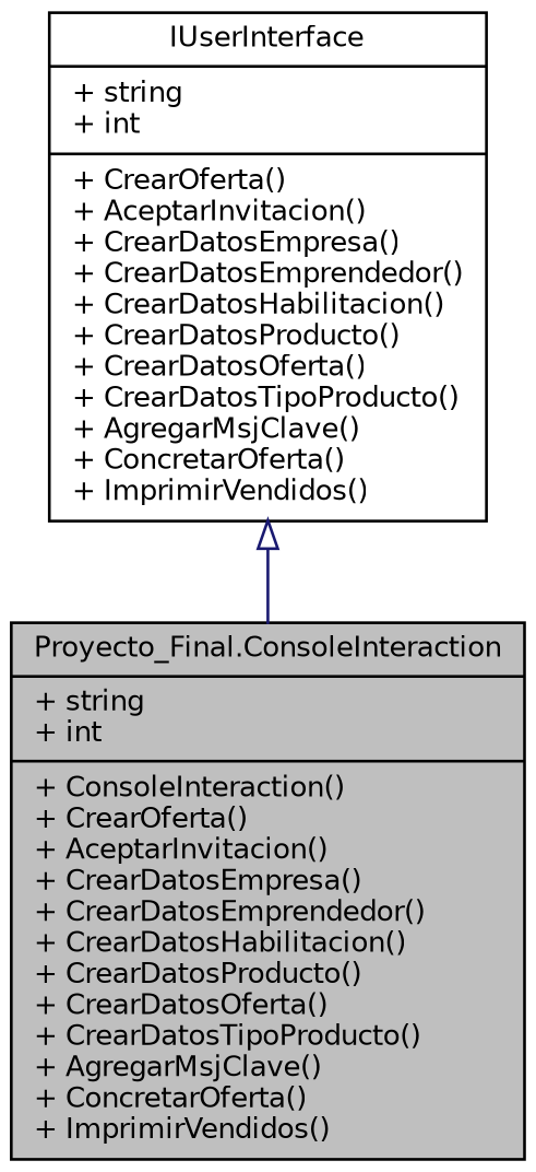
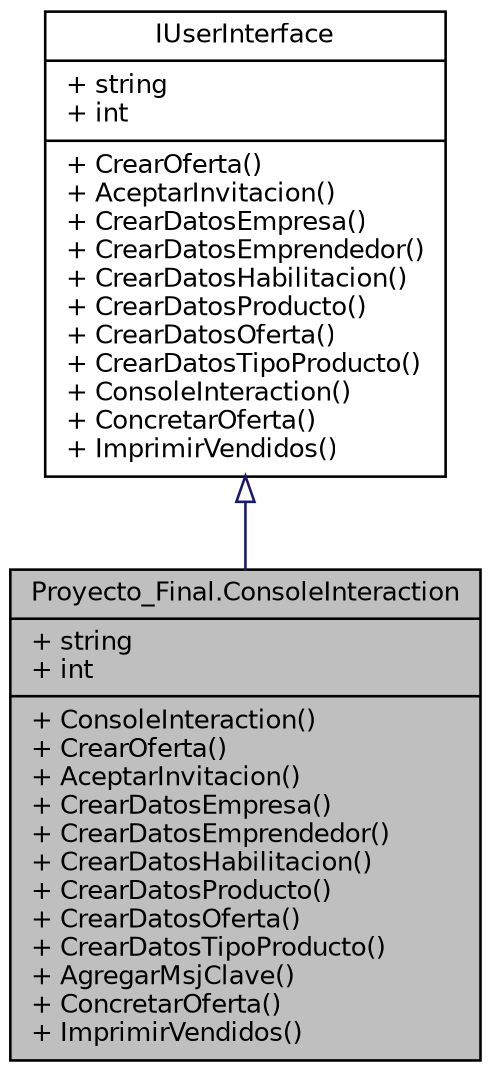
  digraph {
    node [color=black fontname=Helvetica fontsize=10 shape=record style=filled]
    n1 [fillcolor=grey75 fontcolor=black height=0.2 label="{Proyecto_Final.ConsoleInteraction\n|+ string\l+ int\l|+ ConsoleInteraction()\l+ CrearOferta()\l+ AceptarInvitacion()\l+ CrearDatosEmpresa()\l+ CrearDatosEmprendedor()\l+ CrearDatosHabilitacion()\l+ CrearDatosProducto()\l+ CrearDatosOferta()\l+ CrearDatosTipoProducto()\l+ AgregarMsjClave()\l+ ConcretarOferta()\l+ ImprimirVendidos()\l}" width=0.4]
-   n2 [fillcolor=white height=0.2 label="{IUserInterface\n|+ string\l+ int\l|+ CrearOferta()\l+ AceptarInvitacion()\l+ CrearDatosEmpresa()\l+ CrearDatosEmprendedor()\l+ CrearDatosHabilitacion()\l+ CrearDatosProducto()\l+ CrearDatosOferta()\l+ CrearDatosTipoProducto()\l+ AgregarMsjClave()\l+ ConcretarOferta()\l+ ImprimirVendidos()\l}" width=0.4]
+   n2 [fillcolor=white height=0.2 label="{IUserInterface\n|+ string\l+ int\l|+ CrearOferta()\l+ AceptarInvitacion()\l+ CrearDatosEmpresa()\l+ CrearDatosEmprendedor()\l+ CrearDatosHabilitacion()\l+ CrearDatosProducto()\l+ CrearDatosOferta()\l+ CrearDatosTipoProducto()\l+ ConsoleInteraction()\l+ ConcretarOferta()\l+ ImprimirVendidos()\l}" width=0.4]
    n2 -> n1 [arrowtail=onormal color=midnightblue dir=back fontname=Helvetica fontsize=10 labelfontname=Helvetica labelfontsize=10 style=solid]
  }
